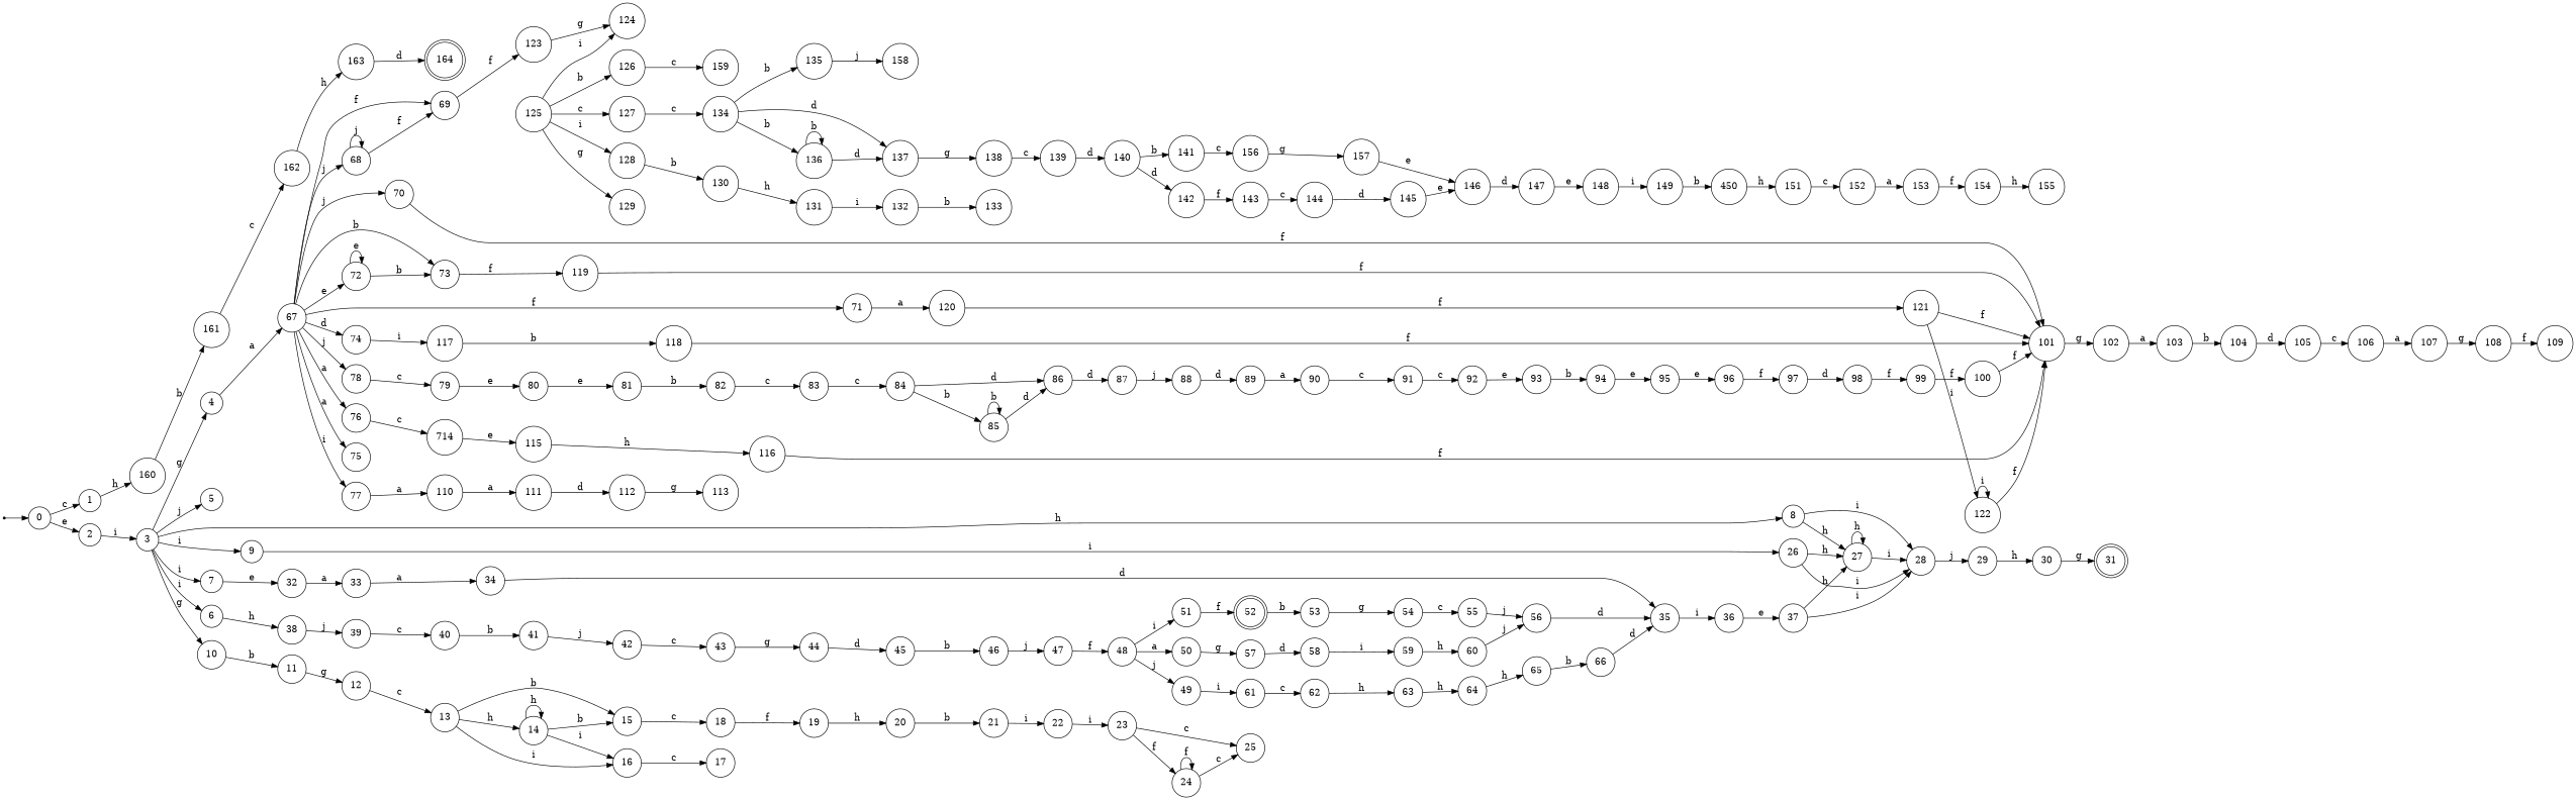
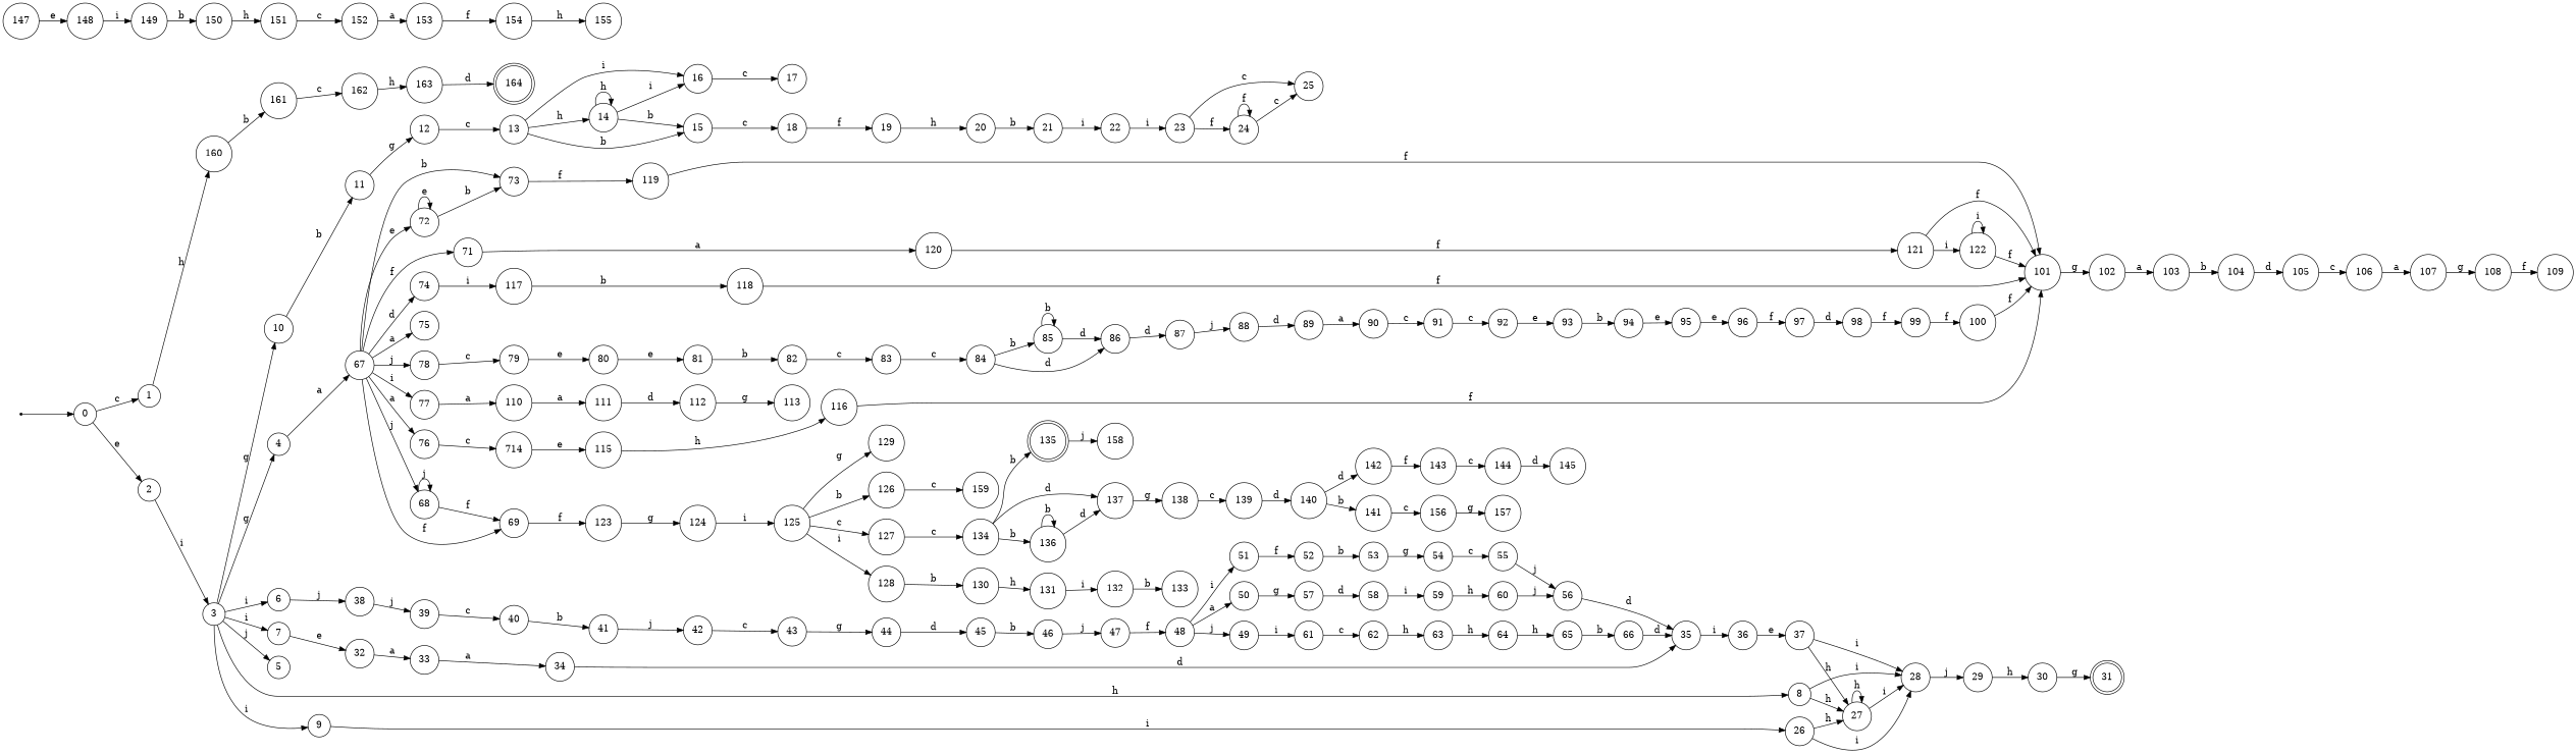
  digraph {
    rankdir=LR
    node [shape=circle]
    dummy0 [shape=point]
    0
    1
    2
    160
    3
    161
    4
    5
    6
    7
    8
    9
    10
    67
    38
    32
    27
    28
    26
    11
    68
    69
-   70
    71
    72
    73
    74
    75
    76
    77
    78
    39
    33
    29
    12
    13
    14
    15
    16
    18
    17
    19
    20
    21
    22
    23
    24
    25
    30
    31 [shape=doublecircle]
    34
    35
    36
    37
    40
    41
    42
    43
    44
    45
    46
    47
    48
    49
    50
    51
    61
    57
-   52 [shape=doublecircle]
+   52
    62
    58
    53
    54
    55
    56
    59
    60
    63
    64
    65
    66
    123
    101
    120
    119
    117
    n88 [label=714]
    110
    79
    124
    102
    121
    118
    115
    111
    80
    81
    82
    83
    84
    85
    86
    87
    88
    89
    90
    91
    92
    93
    94
    95
    96
    97
    98
    99
    100
    103
    104
    105
    106
    107
    108
    109
    112
    113
    116
    122
    125
    126
    127
    128
    129
    159
    134
    130
-   135
+   135 [shape=doublecircle]
    136
    137
    131
    132
    133
    158
    138
    139
    140
    141
    142
    156
    143
    157
    144
    145
-   146
    147
    148
    149
-   150 [label=450]
+   150
    151
    152
    153
    154
    155
    162
    163
    164 [shape=doublecircle]
    dummy0 -> 0
    0 -> 1 [label=c]
    0 -> 2 [label=e]
    1 -> 160 [label=h]
    2 -> 3 [label=i]
    160 -> 161 [label=b]
    3 -> 4 [label=g]
    3 -> 5 [label=j]
    3 -> 6 [label=i]
    3 -> 7 [label=i]
    3 -> 8 [label=h]
    3 -> 9 [label=i]
    3 -> 10 [label=g]
    161 -> 162 [label=c]
    4 -> 67 [label=a]
-   6 -> 38 [label=h]
+   6 -> 38 [label=j]
    7 -> 32 [label=e]
    8 -> 27 [label=h]
    8 -> 28 [label=i]
    9 -> 26 [label=i]
    10 -> 11 [label=b]
    67 -> 68 [label=j]
    67 -> 69 [label=f]
-   67 -> 70 [label=j]
    67 -> 71 [label=f]
    67 -> 72 [label=e]
    67 -> 73 [label=b]
    67 -> 74 [label=d]
    67 -> 75 [label=a]
    67 -> 76 [label=a]
    67 -> 77 [label=i]
    67 -> 78 [label=j]
    38 -> 39 [label=j]
    32 -> 33 [label=a]
    27 -> 27 [label=h]
    27 -> 28 [label=i]
    28 -> 29 [label=j]
    26 -> 27 [label=h]
    26 -> 28 [label=i]
    11 -> 12 [label=g]
    68 -> 68 [label=j]
    68 -> 69 [label=f]
    69 -> 123 [label=f]
-   70 -> 101 [label=f]
    71 -> 120 [label=a]
    72 -> 72 [label=e]
    72 -> 73 [label=b]
    73 -> 119 [label=f]
    74 -> 117 [label=i]
    76 -> n88 [label=c]
    77 -> 110 [label=a]
    78 -> 79 [label=c]
    39 -> 40 [label=c]
    33 -> 34 [label=a]
    29 -> 30 [label=h]
    12 -> 13 [label=c]
    13 -> 14 [label=h]
    13 -> 15 [label=b]
    13 -> 16 [label=i]
    14 -> 14 [label=h]
    14 -> 15 [label=b]
    14 -> 16 [label=i]
    15 -> 18 [label=c]
    16 -> 17 [label=c]
    18 -> 19 [label=f]
    19 -> 20 [label=h]
    20 -> 21 [label=b]
    21 -> 22 [label=i]
    22 -> 23 [label=i]
    23 -> 24 [label=f]
    23 -> 25 [label=c]
    24 -> 24 [label=f]
    24 -> 25 [label=c]
    30 -> 31 [label=g]
    34 -> 35 [label=d]
    35 -> 36 [label=i]
    36 -> 37 [label=e]
    37 -> 27 [label=h]
    37 -> 28 [label=i]
    40 -> 41 [label=b]
    41 -> 42 [label=j]
    42 -> 43 [label=c]
    43 -> 44 [label=g]
    44 -> 45 [label=d]
    45 -> 46 [label=b]
    46 -> 47 [label=j]
    47 -> 48 [label=f]
    48 -> 49 [label=j]
    48 -> 50 [label=a]
    48 -> 51 [label=i]
    49 -> 61 [label=i]
    50 -> 57 [label=g]
    51 -> 52 [label=f]
    61 -> 62 [label=c]
    57 -> 58 [label=d]
    52 -> 53 [label=b]
    62 -> 63 [label=h]
    58 -> 59 [label=i]
    53 -> 54 [label=g]
    54 -> 55 [label=c]
    55 -> 56 [label=j]
    56 -> 35 [label=d]
    59 -> 60 [label=h]
    60 -> 56 [label=j]
    63 -> 64 [label=h]
    64 -> 65 [label=h]
    65 -> 66 [label=b]
    66 -> 35 [label=d]
    123 -> 124 [label=g]
    101 -> 102 [label=g]
    120 -> 121 [label=f]
    119 -> 101 [label=f]
    117 -> 118 [label=b]
    n88 -> 115 [label=e]
    110 -> 111 [label=a]
    79 -> 80 [label=e]
-   125 -> 124 [label=i]
+   124 -> 125 [label=i]
    102 -> 103 [label=a]
    121 -> 101 [label=f]
    121 -> 122 [label=i]
    118 -> 101 [label=f]
    115 -> 116 [label=h]
    111 -> 112 [label=d]
    80 -> 81 [label=e]
    81 -> 82 [label=b]
    82 -> 83 [label=c]
    83 -> 84 [label=c]
    84 -> 85 [label=b]
    84 -> 86 [label=d]
    85 -> 85 [label=b]
    85 -> 86 [label=d]
    86 -> 87 [label=d]
    87 -> 88 [label=j]
    88 -> 89 [label=d]
    89 -> 90 [label=a]
    90 -> 91 [label=c]
    91 -> 92 [label=c]
    92 -> 93 [label=e]
    93 -> 94 [label=b]
    94 -> 95 [label=e]
    95 -> 96 [label=e]
    96 -> 97 [label=f]
    97 -> 98 [label=d]
    98 -> 99 [label=f]
    99 -> 100 [label=f]
    100 -> 101 [label=f]
    103 -> 104 [label=b]
    104 -> 105 [label=d]
    105 -> 106 [label=c]
    106 -> 107 [label=a]
    107 -> 108 [label=g]
    108 -> 109 [label=f]
    112 -> 113 [label=g]
    116 -> 101 [label=f]
    122 -> 101 [label=f]
    122 -> 122 [label=i]
    125 -> 126 [label=b]
    125 -> 127 [label=c]
    125 -> 128 [label=i]
    125 -> 129 [label=g]
    126 -> 159 [label=c]
    127 -> 134 [label=c]
    128 -> 130 [label=b]
    134 -> 135 [label=b]
    134 -> 136 [label=b]
    134 -> 137 [label=d]
    130 -> 131 [label=h]
    135 -> 158 [label=j]
    136 -> 136 [label=b]
    136 -> 137 [label=d]
    137 -> 138 [label=g]
    131 -> 132 [label=i]
    132 -> 133 [label=b]
    138 -> 139 [label=c]
    139 -> 140 [label=d]
    140 -> 141 [label=b]
    140 -> 142 [label=d]
    141 -> 156 [label=c]
    142 -> 143 [label=f]
    156 -> 157 [label=g]
    143 -> 144 [label=c]
-   157 -> 146 [label=e]
    144 -> 145 [label=d]
-   145 -> 146 [label=e]
-   146 -> 147 [label=d]
    147 -> 148 [label=e]
    148 -> 149 [label=i]
    149 -> 150 [label=b]
    150 -> 151 [label=h]
    151 -> 152 [label=c]
    152 -> 153 [label=a]
    153 -> 154 [label=f]
    154 -> 155 [label=h]
    162 -> 163 [label=h]
    163 -> 164 [label=d]
  }
